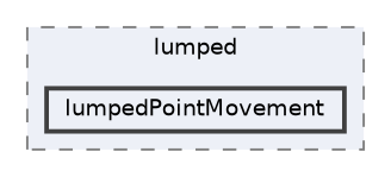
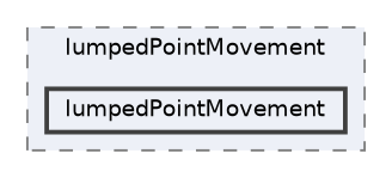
  digraph {
    compound=true
    n1 [color=grey25 fillcolor="#edf0f7" fontname=Helvetica fontsize=10 height=0.2 label=lumpedPointMovement shape=box style="filled,bold" width=0.4]
    subgraph cluster_1 {
      bgcolor="#edf0f7"
      fontname=Helvetica
      fontsize=10
-     label=lumped
+     label=lumpedPointMovement
      pencolor=grey50
      style="filled,dashed"
      n1
    }
  }
